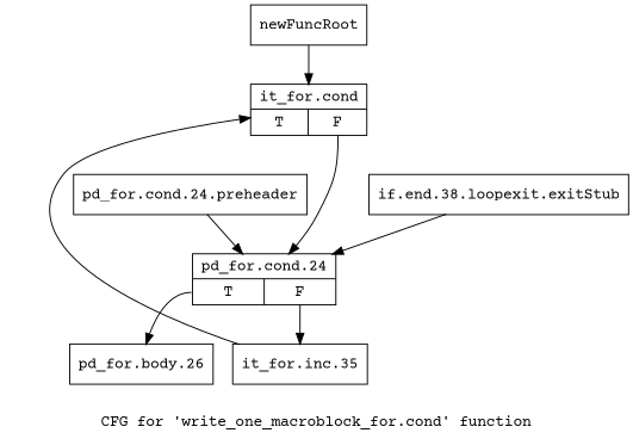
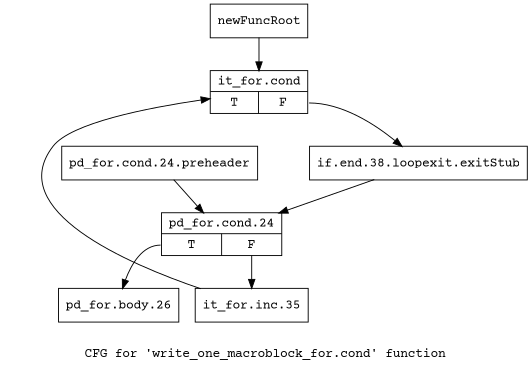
  digraph {
    fontname="Courier Prime"
    label="CFG for 'write_one_macroblock_for.cond' function"
    node [fontname="Courier Prime" shape=record]
    edge [fontname="Courier Prime"]
    n1 [label="{newFuncRoot}"]
    n2 [label="{it_for.cond|{<s0>T|<s1>F}}"]
    n3 [label="{if.end.38.loopexit.exitStub}"]
    n4 [label="{pd_for.cond.24|{<s0>T|<s1>F}}"]
    n5 [label="{pd_for.cond.24.preheader}"]
    n6 [label="{pd_for.body.26}"]
    n7 [label="{it_for.inc.35}"]
    n1 -> n2
-   n2 -> n4 [tailport=s1]
+   n2 -> n3 [tailport=s1]
    n3 -> n4
    n4 -> n6 [tailport=s0]
    n4 -> n7 [tailport=s1]
    n5 -> n4
    n7 -> n2
  }
